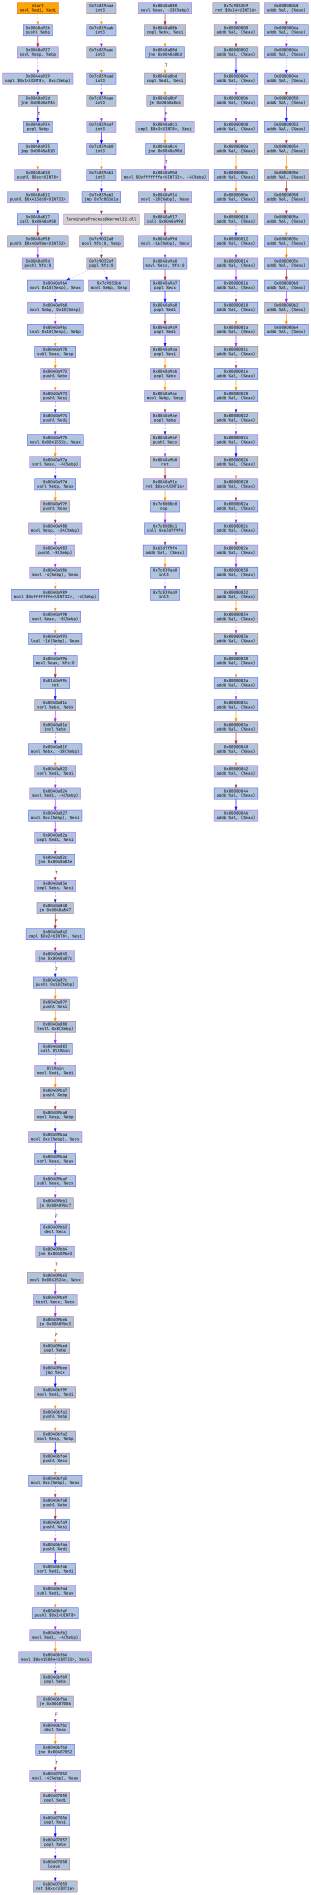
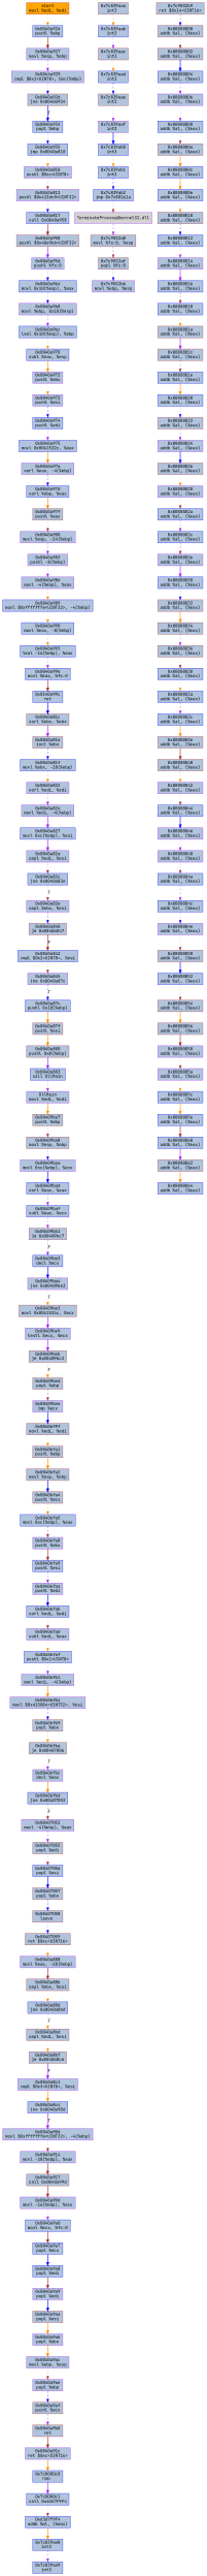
  digraph {
    fontname="JetBrains Mono"
    node [color=blue fillcolor=lightsteelblue fontname="JetBrains Mono" shape=rectangle style=filled]
    edge [color=darkorange fontname="JetBrains Mono" style=bold]
    n1 [color=brown fillcolor=orange label="start\nmovl %edi, %edi"]
    n2 [label="0x0040a926\npushl %ebp"]
    n3 [color=purple label="0x0040a927\nmovl %esp, %ebp"]
    n4 [color=purple label="0x0044a929\ncmpl $0x1<UINT8>, 0xc(%ebp)"]
    n5 [color=brown label="0x0040a92d\njne 0x0040a934"]
    n6 [label="0x0040a934\npopl %ebp"]
    n7 [label="0x0040a935\njmp 0x0040a810"]
    n8 [color=purple label="0x0040a810\npushl $0xc<UINT8>"]
    n9 [color=purple label="0x0040a812\npushl $0x413dc0<UINT32>"]
    n10 [label="0x0040a817\ncall 0x0040a958"]
    n11 [color=brown label="0x0040a958\npushl $0x40a9b6<UINT32>"]
    n12 [color=purple label="0x0040a95d\npushl %fs:0"]
    n13 [label="0x0040a964\nmovl 0x10(%esp), %eax"]
    n14 [color=purple label="0x0040a968\nmovl %ebp, 0x10(%esp)"]
    n15 [label="0x0040a96c\nleal 0x10(%esp), %ebp"]
    n16 [label="0x0040a970\nsubl %eax, %esp"]
    n17 [color=purple label="0x0040a972\npushl %ebx"]
    n18 [color=purple label="0x0040a973\npushl %esi"]
    n19 [label="0x0040a974\npushl %edi"]
    n20 [label="0x0040a975\nmovl 0x0041532c, %eax"]
    n21 [color=purple label="0x0040a97a\nxorl %eax, -4(%ebp)"]
    n22 [label="0x0040a97d\nxorl %ebp, %eax"]
    n23 [color=brown label="0x0040a97f\npushl %eax"]
    n24 [color=purple label="0x0040a980\nmovl %esp, -24(%ebp)"]
    n25 [color=purple label="0x0040a983\npushl -8(%ebp)"]
    n26 [color=purple label="0x0040a986\nmovl -4(%ebp), %eax"]
    n27 [label="0x0040a989\nmovl $0xfffffffe<UINT32>, -4(%ebp)"]
    n28 [label="0x0040a990\nmovl %eax, -8(%ebp)"]
    n29 [label="0x0040a993\nleal -16(%ebp), %eax"]
    n30 [label="0x0040a996\nmovl %eax, %fs:0"]
    n31 [label="0x0140a99c\nret"]
    n32 [color=brown label="0x0040a81c\nxorl %ebx, %ebx"]
    n33 [color=brown label="0x0040a81e\nincl %ebx"]
    n34 [label="0x0040a81f\nmovl %ebx, -28(%ebp)"]
    n35 [color=purple label="0x0040a822\nxorl %edi, %edi"]
    n36 [color=purple label="0x0040a824\nmovl %edi, -4(%ebp)"]
    n37 [label="0x0040a827\nmovl 0xc(%ebp), %esi"]
    n38 [color=purple label="0x0040a82a\ncmpl %edi, %esi"]
    n39 [label="0x0040a82c\njne 0x0040a83e"]
    n40 [color=purple label="0x0040a83e\ncmpl %ebx, %esi"]
    n41 [color=brown label="0x0040a840\nje 0x0040a847"]
    n42 [label="0x0040a842\ncmpl $0x2<UINT8>, %esi"]
    n43 [color=purple label="0x0040a845\njne 0x0040a87c"]
    n44 [label="0x0040a87c\npushl 0x10(%ebp)"]
    n45 [color=brown label="0x0040a87f\npushl %esi"]
-   n46 [color=brown label="0x0040a880\ntestl 0x8(%ebp)"]
+   n46 [color=brown label="0x0040a880\npushl 0x8(%ebp)"]
    n47 [label="0x0040a883\ncall DllMain"]
    n48 [color=purple label="DllMain\nmovl %edi, %edi"]
    n49 [color=brown label="0x00409ba7\npushl %ebp"]
    n50 [color=brown label="0x00409ba8\nmovl %esp, %ebp"]
    n51 [color=purple label="0x00409baa\nmovl 0xc(%ebp), %ecx"]
    n52 [label="0x00409bad\nxorl %eax, %eax"]
    n53 [label="0x00409baf\nsubl %eax, %ecx"]
    n54 [color=brown label="0x00409bb1\nje 0x00409bc7"]
    n55 [label="0x00409bb3\ndecl %ecx"]
    n56 [color=purple label="0x00409bb4\njne 0x00409be3"]
    n57 [color=brown label="0x00409be3\nmovl 0x0041524c, %ecx"]
    n58 [color=purple label="0x00409be9\ntestl %ecx, %ecx"]
    n59 [color=brown label="0x00409beb\nje 0x00409bc3"]
    n60 [color=brown label="0x00409bed\npopl %ebp"]
    n61 [color=purple label="0x00409bee\njmp %ecx"]
    n62 [color=brown label="0x00406f9f\nmovl %edi, %edi"]
    n63 [color=brown label="0x00406fa1\npushl %ebp"]
    n64 [color=brown label="0x00406fa2\nmovl %esp, %ebp"]
    n65 [color=brown label="0x00406fa4\npushl %ecx"]
    n66 [label="0x00406fa5\nmovl 0xc(%ebp), %eax"]
    n67 [color=purple label="0x00406fa8\npushl %ebx"]
    n68 [label="0x00406fa9\npushl %esi"]
    n69 [color=purple label="0x00406faa\npushl %edi"]
    n70 [label="0x00406fab\nxorl %edi, %edi"]
    n71 [color=purple label="0x00406fad\nsubl %edi, %eax"]
    n72 [label="0x00406faf\npushl $0x1<UINT8>"]
    n73 [color=purple label="0x00406fb1\nmovl %edi, -4(%ebp)"]
    n74 [color=purple label="0x00406fb4\nmovl $0x415084<UINT32>, %esi"]
    n75 [color=brown label="0x00406fb9\npopl %ebx"]
    n76 [color=brown label="0x00406fba\nje 0x00407006"]
    n77 [color=purple label="0x00406fbc\ndecl %eax"]
    n78 [label="0x00406fbd\njne 0x00407052"]
    n79 [color=purple label="0x00407052\nmovl -4(%ebp), %eax"]
    n80 [color=brown label="0x00407055\npopl %edi"]
    n81 [label="0x00407056\npopl %esi"]
    n82 [color=brown label="0x00407057\npopl %ebx"]
    n83 [color=brown label="0x00407058\nleave "]
    n84 [color=brown label="0x00407059\nret $0xc<UINT16>"]
    n85 [color=purple label="0x0040a888\nmovl %eax, -28(%ebp)"]
    n86 [color=brown label="0x0040a88b\ncmpl %ebx, %esi"]
    n87 [label="0x0040a88d\njne 0x0040a8bd"]
    n88 [color=brown label="0x0040a8bd\ncmpl %edi, %esi"]
    n89 [color=brown label="0x0040a8bf\nje 0x0040a8c6"]
    n90 [color=purple label="0x0040a8c1\ncmpl $0x3<UINT8>, %esi"]
    n91 [label="0x0040a8c4\njne 0x0040a90d"]
    n92 [color=purple label="0x0040a90d\nmovl $0xfffffffe<UINT32>, -4(%ebp)"]
    n93 [color=purple label="0x0040a914\nmovl -28(%ebp), %eax"]
    n94 [color=brown label="0x0040a917\ncall 0x0040a99d"]
    n95 [color=purple label="0x0040a99d\nmovl -16(%ebp), %ecx"]
    n96 [label="0x0040a9a0\nmovl %ecx, %fs:0"]
    n97 [label="0x0040a9a7\npopl %ecx"]
    n98 [label="0x0040a9a8\npopl %edi"]
    n99 [color=purple label="0x0040a9a9\npopl %edi"]
    n100 [color=brown label="0x0040a9aa\npopl %esi"]
    n101 [color=purple label="0x0040a9ab\npopl %ebx"]
    n102 [color=purple label="0x0040a9ac\nmovl %ebp, %esp"]
    n103 [color=purple label="0x0040a9ae\npopl %ebp"]
    n104 [color=brown label="0x0040a9af\npushl %ecx"]
    n105 [color=brown label="0x0040a9b0\nret"]
    n106 [color=purple label="0x0040a91c\nret $0xc<UINT16>"]
    n107 [label="0x7c8000c0\nnop "]
    n108 [label="0x7c8000c1\ncall 0x63d7f9f4"]
    n109 [label="0x63d7f9f4\naddb %al, (%eax)"]
    n110 [label="0x7c839aa8\nint3 "]
    n111 [label="0x7c839aa9\nint3 "]
    n112 [color=brown label="0x7c839aaa\nint3 "]
    n113 [label="0x7c839aab\nint3 "]
    n114 [color=brown label="0x7c839aac\nint3 "]
    n115 [label="0x7c839aad\nint3 "]
    n116 [color=brown label="0x7c839aae\nint3 "]
    n117 [color=purple label="0x7c839aaf\nint3 "]
    n118 [label="0x7c839ab0\nint3 "]
    n119 [label="0x7c839ab1\nint3 "]
    n120 [label="0x7c839ab2\njmp 0x7c801e1a"]
    n121 [color=purple fillcolor=lightgrey label="TerminateProcess@kernel32.dll"]
    n122 [color=brown label="0x7c9032a8\nmovl %fs:0, %esp"]
    n123 [color=brown label="0x7c9032af\npopl %fs:0"]
    n124 [color=purple label="0x7c9032b6\nmovl %ebp, %esp"]
    n125 [color=brown label="0x7c9032b9\nret $0x14<UINT16>"]
    n126 [color=brown label="0x00000000\naddb %al, (%eax)"]
    n127 [color=brown label="0x00000002\naddb %al, (%eax)"]
    n128 [label="0x00000004\naddb %al, (%eax)"]
    n129 [color=purple label="0x00000006\naddb %al, (%eax)"]
    n130 [label="0x00000008\naddb %al, (%eax)"]
    n131 [color=brown label="0x0000000a\naddb %al, (%eax)"]
    n132 [label="0x0000000c\naddb %al, (%eax)"]
    n133 [label="0x0000000e\naddb %al, (%eax)"]
    n134 [color=brown label="0x00000010\naddb %al, (%eax)"]
    n135 [label="0x00000012\naddb %al, (%eax)"]
    n136 [color=purple label="0x00000014\naddb %al, (%eax)"]
    n137 [label="0x00000016\naddb %al, (%eax)"]
    n138 [label="0x00000018\naddb %al, (%eax)"]
    n139 [color=brown label="0x0000001a\naddb %al, (%eax)"]
    n140 [color=brown label="0x0000001c\naddb %al, (%eax)"]
    n141 [label="0x0000001e\naddb %al, (%eax)"]
    n142 [label="0x00000020\naddb %al, (%eax)"]
    n143 [color=brown label="0x00000022\naddb %al, (%eax)"]
    n144 [color=purple label="0x00000024\naddb %al, (%eax)"]
    n145 [color=brown label="0x00000026\naddb %al, (%eax)"]
    n146 [color=purple label="0x00000028\naddb %al, (%eax)"]
    n147 [label="0x0000002a\naddb %al, (%eax)"]
    n148 [label="0x0000002c\naddb %al, (%eax)"]
    n149 [color=purple label="0x0000002e\naddb %al, (%eax)"]
    n150 [label="0x00000030\naddb %al, (%eax)"]
    n151 [color=brown label="0x00000032\naddb %al, (%eax)"]
    n152 [color=brown label="0x00000034\naddb %al, (%eax)"]
    n153 [color=brown label="0x00000036\naddb %al, (%eax)"]
    n154 [label="0x00000038\naddb %al, (%eax)"]
    n155 [label="0x0000003a\naddb %al, (%eax)"]
    n156 [label="0x0000003c\naddb %al, (%eax)"]
    n157 [color=brown label="0x0000003e\naddb %al, (%eax)"]
    n158 [color=brown label="0x00000040\naddb %al, (%eax)"]
    n159 [color=purple label="0x00000042\naddb %al, (%eax)"]
    n160 [label="0x00000044\naddb %al, (%eax)"]
    n161 [color=purple label="0x00000046\naddb %al, (%eax)"]
    n162 [color=purple label="0x00000048\naddb %al, (%eax)"]
    n163 [label="0x0000004a\naddb %al, (%eax)"]
    n164 [label="0x0000004c\naddb %al, (%eax)"]
    n165 [color=purple label="0x0000004e\naddb %al, (%eax)"]
    n166 [color=brown label="0x00000050\naddb %al, (%eax)"]
    n167 [label="0x00000052\naddb %al, (%eax)"]
    n168 [color=brown label="0x00000054\naddb %al, (%eax)"]
    n169 [color=brown label="0x00000056\naddb %al, (%eax)"]
    n170 [color=purple label="0x00000058\naddb %al, (%eax)"]
    n171 [color=purple label="0x0000005a\naddb %al, (%eax)"]
    n172 [label="0x0000005c\naddb %al, (%eax)"]
    n173 [label="0x0000005e\naddb %al, (%eax)"]
    n174 [label="0x00000060\naddb %al, (%eax)"]
    n175 [color=brown label="0x00000062\naddb %al, (%eax)"]
    n176 [label="0x00000064\naddb %al, (%eax)"]
    n1 -> n2 [style=dashed]
    n2 -> n3 [color=brown]
    n3 -> n4 [color=purple style=dashed]
    n4 -> n5 [color=blue style=dotted]
    n5 -> n6 [color=blue label=T]
    n6 -> n7 [color=blue style=dotted]
    n7 -> n8 [style=dotted]
    n8 -> n9 [color=brown style=dotted]
    n9 -> n10 [color=blue style=dotted]
    n10 -> n11 [color=brown]
    n11 -> n12 [color=purple]
-   n123 -> n13 [color=blue style=dotted]
+   n12 -> n13 [color=blue style=dotted]
    n13 -> n14 [color=blue style=dotted]
    n14 -> n15 [color=purple style=dashed]
    n15 -> n16 [style=dashed]
    n16 -> n17
    n17 -> n18 [style=dotted]
    n18 -> n19 [color=blue style=dashed]
    n19 -> n20 [color=purple style=dotted]
    n20 -> n21
    n21 -> n22 [color=blue style=dashed]
    n22 -> n23
    n23 -> n24 [color=brown style=dotted]
    n24 -> n25 [color=purple style=dashed]
    n25 -> n26 [color=purple style=dotted]
    n26 -> n27 [style=dashed]
    n27 -> n28 [style=dotted]
    n28 -> n29 [style=dashed]
    n29 -> n30 [color=purple style=dashed]
    n30 -> n31 [color=brown]
    n31 -> n32 [color=blue]
    n32 -> n33 [color=purple]
    n33 -> n34 [color=blue style=dashed]
    n34 -> n35 [style=dashed]
    n35 -> n36 [color=purple style=dashed]
    n36 -> n37 [color=purple]
    n37 -> n38 [color=purple]
    n38 -> n39 [color=brown style=dotted]
    n39 -> n40 [color=brown label=T style=dotted]
    n40 -> n41 [color=blue style=dashed]
    n41 -> n42 [color=brown label=F]
    n42 -> n43 [color=brown style=dotted]
    n43 -> n44 [color=blue label=T style=dashed]
    n44 -> n45
    n45 -> n46
    n46 -> n47 [color=purple]
    n47 -> n48 [color=purple style=dashed]
    n48 -> n49
    n49 -> n50 [color=brown style=dotted]
    n50 -> n51 [color=blue style=dotted]
    n51 -> n52 [color=blue]
    n52 -> n53 [color=purple style=dashed]
    n53 -> n54 [color=purple style=dashed]
    n54 -> n55 [color=purple label=F style=dashed]
    n55 -> n56 [color=blue]
    n56 -> n57 [label=T style=dotted]
    n57 -> n58 [color=purple]
    n58 -> n59 [color=purple]
    n59 -> n60 [label=F style=dashed]
    n60 -> n61 [color=brown style=dashed]
    n61 -> n62 [color=blue]
    n62 -> n63 [style=dotted]
-   n63 -> n64 [style=dotted]
+   n63 -> n64
    n64 -> n65 [color=blue]
    n65 -> n66 [style=dashed]
    n66 -> n67 [color=brown style=dashed]
    n67 -> n68 [color=brown]
    n68 -> n69 [color=purple style=dashed]
    n69 -> n70 [color=blue]
    n70 -> n71 [color=brown style=dotted]
    n71 -> n72 [style=dotted]
    n72 -> n73 [color=purple style=dotted]
    n73 -> n74
    n74 -> n75 [color=blue style=dashed]
    n75 -> n76 [style=dashed]
-   n76 -> n77 [color=purple label=F style=dotted]
+   n76 -> n77 [color=purple label=T style=dotted]
    n77 -> n78
-   n78 -> n79 [color=brown label=T style=dashed]
+   n78 -> n79 [color=brown label=F style=dashed]
    n79 -> n80 [color=purple style=dashed]
    n80 -> n81 [color=brown style=dotted]
    n81 -> n82 [color=blue]
    n82 -> n83 [color=blue style=dashed]
    n83 -> n84 [color=blue style=dotted]
+   n84 -> n85 [style=dotted]
    n85 -> n86 [color=brown]
    n86 -> n87 [style=dotted]
    n87 -> n88 [label=T style=dashed]
    n88 -> n89 [style=dotted]
    n89 -> n90 [color=purple label=F]
    n90 -> n91
    n91 -> n92 [color=purple label=T]
    n92 -> n93 [color=brown style=dotted]
    n93 -> n94 [color=brown]
    n94 -> n95 [color=brown]
    n95 -> n96 [color=purple style=dotted]
    n96 -> n97 [color=brown]
    n97 -> n98 [color=blue]
    n98 -> n99 [color=brown]
    n99 -> n100 [color=blue]
    n100 -> n101
    n101 -> n102
    n102 -> n103 [color=brown style=dotted]
    n103 -> n104 [color=blue style=dashed]
    n104 -> n105 [color=purple style=dashed]
    n105 -> n106 [color=brown]
    n106 -> n107
    n107 -> n108 [color=purple]
    n108 -> n109 [color=brown style=dotted]
    n109 -> n110
    n110 -> n111 [color=purple style=dashed]
    n112 -> n113 [style=dashed]
    n113 -> n114 [color=purple style=dotted]
    n114 -> n115 [style=dotted]
    n115 -> n116 [color=blue style=dashed]
    n116 -> n117 [color=purple style=dotted]
    n117 -> n118 [color=blue]
    n118 -> n119 [style=dashed]
    n119 -> n120 [color=blue style=dashed]
    n120 -> n121 [color=brown style=dotted]
    n121 -> n122 [color=purple style=dashed]
    n122 -> n123 [color=brown style=dashed]
    n123 -> n124 [color=blue style=dotted]
-   n125 -> n126 [color=purple style=dashed]
+   n125 -> n126 [color=blue style=dashed]
    n126 -> n127 [color=brown style=dotted]
    n127 -> n128 [color=blue]
    n128 -> n129 [color=purple style=dashed]
    n129 -> n130 [color=purple style=dotted]
    n130 -> n131 [color=brown style=dotted]
    n131 -> n132
    n132 -> n133
    n133 -> n134 [style=dotted]
    n134 -> n135 [color=blue style=dashed]
    n135 -> n136 [color=purple style=dotted]
    n136 -> n137 [color=purple]
    n137 -> n138 [color=brown style=dashed]
    n138 -> n139 [style=dashed]
    n139 -> n140 [color=purple]
    n140 -> n141 [color=brown style=dashed]
    n141 -> n142
    n142 -> n143 [color=blue style=dotted]
    n143 -> n144 [color=purple style=dashed]
    n144 -> n145 [color=blue]
    n145 -> n146 [style=dotted]
    n146 -> n147 [color=brown style=dotted]
    n147 -> n148 [color=purple style=dashed]
    n148 -> n149 [color=brown style=dashed]
    n149 -> n150 [color=purple]
    n150 -> n151 [color=blue style=dotted]
    n151 -> n152
    n152 -> n153 [color=purple style=dashed]
    n153 -> n154 [color=brown style=dotted]
    n154 -> n155 [style=dotted]
    n155 -> n156 [color=purple style=dashed]
    n156 -> n157
    n157 -> n158 [color=brown]
    n158 -> n159 [style=dashed]
    n159 -> n160 [color=brown style=dotted]
    n160 -> n161 [color=blue]
+   n161 -> n162 [color=purple style=dotted]
    n162 -> n163 [color=brown style=dotted]
    n163 -> n164 [color=purple style=dashed]
    n164 -> n165 [color=blue style=dotted]
    n165 -> n166 [color=brown style=dotted]
    n166 -> n167 [color=blue]
    n167 -> n168 [color=brown style=dotted]
    n168 -> n169
    n169 -> n170 [color=brown]
    n170 -> n171 [color=brown style=dotted]
    n171 -> n172 [style=dotted]
    n172 -> n173
    n173 -> n174 [color=brown]
    n174 -> n175 [color=purple]
    n175 -> n176
  }
